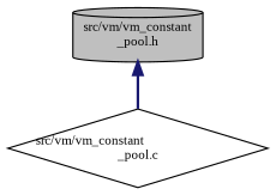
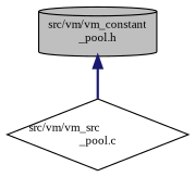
  digraph {
    fontname="Liberation Serif"
    node [color=black fontname="Liberation Serif" fontsize=10 style=filled]
    n1 [fillcolor=grey75 fontcolor=black height=0.2 label="src/vm/vm_constant\l_pool.h" shape=cylinder width=0.4]
-   n2 [fillcolor=white height=0.2 label="src/vm/vm_constant\l_pool.c" shape=diamond width=0.4]
+   n2 [fillcolor=white height=0.2 label="src/vm/vm_src\l_pool.c" shape=diamond width=0.4]
    n1 -> n2 [color=midnightblue dir=back fontname="Liberation Serif" fontsize=10 labelfontname=Helvetica labelfontsize=10 style=bold]
  }
